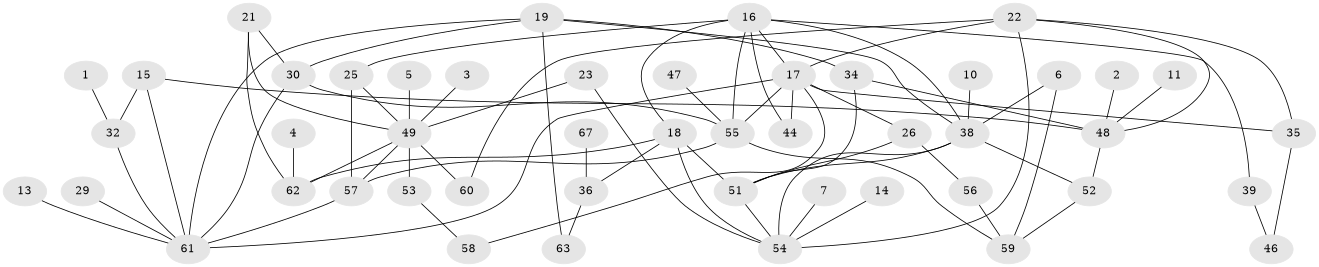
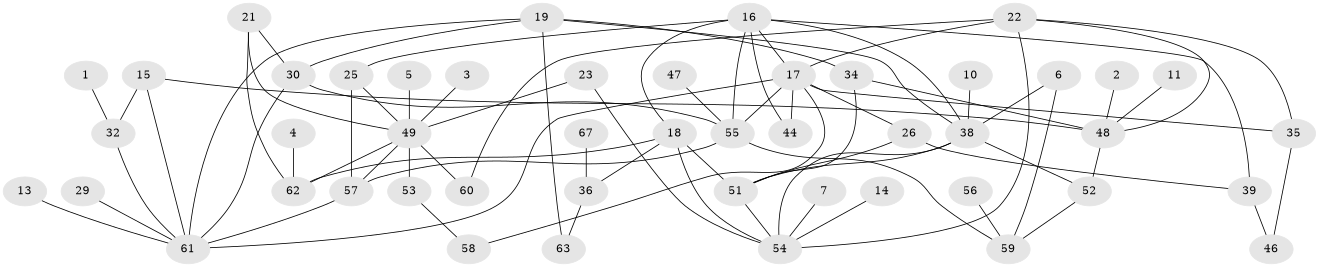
  graph {
    node [color=gray90 style=filled]
    edge [weight=1.0]
    1
    32
    61
    2
    48
    52
    3
    49
    62
    60
    57
    53
    4
    5
    6
    38
    59
    54
    51
    7
    10
    11
    n23 [label=22]
    17
    35
    44
    55
    26
    58
    46
    13
    14
    15
    16
    18
    25
    39
    36
    63
    19
    30
    34
    21
    23
    n45 [label=67]
    29
    47
    56
    1 -- 32
    32 -- 61
    2 -- 48
    48 -- 52
    52 -- 59
    3 -- 49
    49 -- 62
    49 -- 60
    49 -- 57
    49 -- 53 [weight=2.0]
    57 -- 61
    53 -- 58
    4 -- 62
    5 -- 49
    6 -- 38
    6 -- 59
    38 -- 52
    38 -- 54
    38 -- 51
    51 -- 54
    7 -- 54
    10 -- 38
    11 -- 48
    n23 -- 48
    n23 -- 60
    n23 -- 54
    n23 -- 17
    n23 -- 35
    17 -- 61
    17 -- 35
    17 -- 44
    17 -- 55
    17 -- 26
    17 -- 58
    35 -- 46
    55 -- 57 [weight=2.0]
    55 -- 59
    26 -- 51
-   26 -- 56
+   26 -- 39
    13 -- 61
    14 -- 54
    15 -- 32
    15 -- 61
    15 -- 48
    16 -- 38
    16 -- 17
    16 -- 44
    16 -- 55
    16 -- 18
    16 -- 25
    16 -- 39
    18 -- 62
    18 -- 54
    18 -- 51
    18 -- 36
    25 -- 49
    25 -- 57
    39 -- 46
    36 -- 63
    19 -- 61
    19 -- 38
    19 -- 63
    19 -- 30
    19 -- 34
    30 -- 61
    30 -- 55
    34 -- 48
    34 -- 51
    21 -- 49
    21 -- 62
    21 -- 30
    23 -- 49
    23 -- 54
    n45 -- 36
    29 -- 61
    47 -- 55
    56 -- 59
  }
